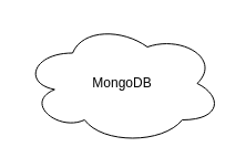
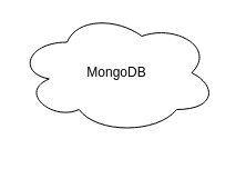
  <mxCell id="0" />
  <mxCell id="1" parent="0" />
- <mxCell id="2" value="MongoDB" style="ellipse;shape=cloud;whiteSpace=wrap;html=1;" vertex="1" parent="1"><mxGeometry x="20" y="20" width="180" height="110" as="geometry" /></mxCell>
+ <mxCell id="2" value="MongoDB" style="ellipse;shape=cloud;whiteSpace=wrap;html=1;" vertex="1" parent="1"><mxGeometry x="15" y="10" width="180" height="110" as="geometry" /></mxCell>
